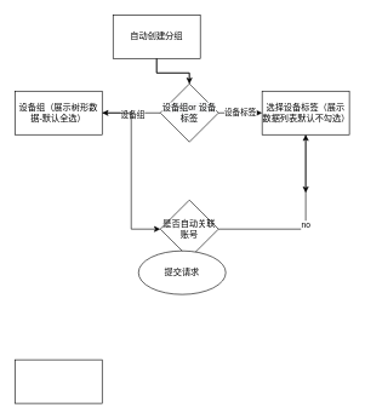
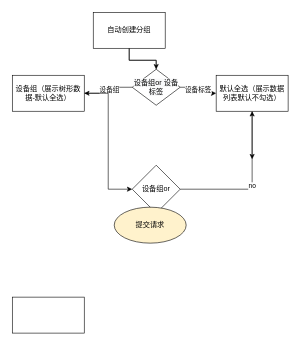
  <mxCell id="0" />
  <mxCell id="1" parent="0" />
  <mxCell id="2" value="" style="edgeStyle=orthogonalEdgeStyle;rounded=0;orthogonalLoop=1;jettySize=auto;html=1;" edge="1" parent="1" source="3" target="7"><mxGeometry relative="1" as="geometry" /></mxCell>
  <mxCell id="3" value="&lt;div data-docx-has-block-data=&quot;false&quot; data-page-id=&quot;doxcnM7pbqaBXjtUaZU1UKoyJpI&quot;&gt;&lt;div class=&quot;old-record-id-doxcnCuOMy0giaiuyEFEwobx5dn&quot; style=&quot;&quot;&gt;自动创建分组&lt;/div&gt;&lt;/div&gt;&lt;span class=&quot;lark-record-clipboard&quot; data-lark-record-format=&quot;docx/text&quot; data-lark-record-data=&quot;{&amp;quot;rootId&amp;quot;:&amp;quot;doxcnM7pbqaBXjtUaZU1UKoyJpI&amp;quot;,&amp;quot;text&amp;quot;:{&amp;quot;initialAttributedTexts&amp;quot;:{&amp;quot;text&amp;quot;:{&amp;quot;0&amp;quot;:&amp;quot;自动创建分组&amp;quot;},&amp;quot;attribs&amp;quot;:{&amp;quot;0&amp;quot;:&amp;quot;*0*1+6&amp;quot;}},&amp;quot;apool&amp;quot;:{&amp;quot;numToAttrib&amp;quot;:{&amp;quot;0&amp;quot;:[&amp;quot;author&amp;quot;,&amp;quot;6891952051220119556&amp;quot;],&amp;quot;1&amp;quot;:[&amp;quot;comment-id-7142757756007776258&amp;quot;,&amp;quot;true&amp;quot;]},&amp;quot;nextNum&amp;quot;:2}},&amp;quot;type&amp;quot;:&amp;quot;text&amp;quot;,&amp;quot;referenceRecordMap&amp;quot;:{},&amp;quot;extra&amp;quot;:{&amp;quot;mention_page_title&amp;quot;:{},&amp;quot;external_mention_url&amp;quot;:{}},&amp;quot;isKeepQuoteContainer&amp;quot;:false,&amp;quot;isCut&amp;quot;:false}&quot;&gt;&lt;/span&gt;" style="rounded=0;whiteSpace=wrap;html=1;" vertex="1" parent="1"><mxGeometry x="155" y="20" width="120" height="60" as="geometry" /></mxCell>
  <mxCell id="4" value="设备标签" style="edgeStyle=orthogonalEdgeStyle;rounded=0;orthogonalLoop=1;jettySize=auto;html=1;" edge="1" parent="1" source="7"><mxGeometry relative="1" as="geometry"><mxPoint x="360" y="155" as="targetPoint" /></mxGeometry></mxCell>
  <mxCell id="5" style="edgeStyle=orthogonalEdgeStyle;rounded=0;orthogonalLoop=1;jettySize=auto;html=1;entryX=1;entryY=0.5;entryDx=0;entryDy=0;" edge="1" parent="1" source="7" target="11"><mxGeometry relative="1" as="geometry" /></mxCell>
  <mxCell id="6" value="设备组" style="edgeLabel;html=1;align=center;verticalAlign=middle;resizable=0;points=[];" vertex="1" connectable="0" parent="5"><mxGeometry x="-0.025" y="1" relative="1" as="geometry"><mxPoint as="offset" /></mxGeometry></mxCell>
- <mxCell id="7" value="&lt;span style=&quot;color: rgb(0, 0, 0); font-family: Helvetica; font-size: 12px; font-style: normal; font-variant-ligatures: normal; font-variant-caps: normal; font-weight: 400; letter-spacing: normal; orphans: 2; text-align: center; text-indent: 0px; text-transform: none; widows: 2; word-spacing: 0px; -webkit-text-stroke-width: 0px; background-color: rgb(248, 249, 250); text-decoration-thickness: initial; text-decoration-style: initial; text-decoration-color: initial; float: none; display: inline !important;&quot;&gt;设备组or 设备标签&lt;/span&gt;" style="rhombus;whiteSpace=wrap;html=1;rounded=0;" vertex="1" parent="1"><mxGeometry x="220" y="115" width="80" height="80" as="geometry" /></mxCell>
+ <mxCell id="7" value="&lt;span style=&quot;color: rgb(0, 0, 0); font-family: Helvetica; font-size: 12px; font-style: normal; font-variant-ligatures: normal; font-variant-caps: normal; font-weight: 400; letter-spacing: normal; orphans: 2; text-align: center; text-indent: 0px; text-transform: none; widows: 2; word-spacing: 0px; -webkit-text-stroke-width: 0px; background-color: rgb(248, 249, 250); text-decoration-thickness: initial; text-decoration-style: initial; text-decoration-color: initial; float: none; display: inline !important;&quot;&gt;设备组or 设备标签&lt;/span&gt;" style="rhombus;whiteSpace=wrap;html=1;rounded=0;" vertex="1" parent="1"><mxGeometry x="220" y="115" width="80" height="60" as="geometry" /></mxCell>
  <mxCell id="8" value="" style="edgeStyle=orthogonalEdgeStyle;rounded=0;orthogonalLoop=1;jettySize=auto;html=1;endArrow=none;" edge="1" parent="1" source="3" target="7"><mxGeometry relative="1" as="geometry"><mxPoint x="260" y="85" as="sourcePoint" /><mxPoint x="260" y="195" as="targetPoint" /></mxGeometry></mxCell>
  <mxCell id="9" value="" style="edgeStyle=orthogonalEdgeStyle;rounded=0;orthogonalLoop=1;jettySize=auto;html=1;" edge="1" parent="1"><mxGeometry relative="1" as="geometry"><mxPoint x="420" y="185" as="sourcePoint" /><mxPoint x="420" y="265" as="targetPoint" /></mxGeometry></mxCell>
  <mxCell id="10" value="" style="edgeStyle=orthogonalEdgeStyle;rounded=0;orthogonalLoop=1;jettySize=auto;html=1;entryX=0;entryY=0.5;entryDx=0;entryDy=0;" edge="1" parent="1" source="11" target="13"><mxGeometry relative="1" as="geometry"><mxPoint x="80" y="335" as="targetPoint" /></mxGeometry></mxCell>
  <mxCell id="11" value="设备组（展示树形数据-默认全选）" style="whiteSpace=wrap;html=1;rounded=0;" vertex="1" parent="1"><mxGeometry x="20" y="125" width="120" height="60" as="geometry" /></mxCell>
  <mxCell id="12" value="no" style="edgeStyle=orthogonalEdgeStyle;rounded=0;orthogonalLoop=1;jettySize=auto;html=1;" edge="1" parent="1" source="13" target="16"><mxGeometry relative="1" as="geometry" /></mxCell>
- <mxCell id="13" value="是否自动关联账号" style="rhombus;whiteSpace=wrap;html=1;rounded=0;" vertex="1" parent="1"><mxGeometry x="220" y="275" width="80" height="80" as="geometry" /></mxCell>
+ <mxCell id="13" value="设备组or" style="rhombus;whiteSpace=wrap;html=1;rounded=0;" vertex="1" parent="1"><mxGeometry x="220" y="275" width="80" height="80" as="geometry" /></mxCell>
  <mxCell id="14" value="" style="whiteSpace=wrap;html=1;rounded=0;" vertex="1" parent="1"><mxGeometry x="20" y="495" width="120" height="60" as="geometry" /></mxCell>
- <mxCell id="15" value="提交请求" style="ellipse;whiteSpace=wrap;html=1;rounded=0;" vertex="1" parent="1"><mxGeometry x="190" y="345" width="120" height="60" as="geometry" /></mxCell>
- <mxCell id="16" value="选择设备标签（展示数据列表默认不勾选）" style="whiteSpace=wrap;html=1;rounded=0;" vertex="1" parent="1"><mxGeometry x="360" y="125" width="120" height="60" as="geometry" /></mxCell>
+ <mxCell id="15" value="提交请求" style="ellipse;whiteSpace=wrap;html=1;rounded=0;fillColor=#fff2cc;" vertex="1" parent="1"><mxGeometry x="190" y="345" width="120" height="60" as="geometry" /></mxCell>
+ <mxCell id="16" value="默认全选（展示数据列表默认不勾选）" style="whiteSpace=wrap;html=1;rounded=0;" vertex="1" parent="1"><mxGeometry x="360" y="125" width="120" height="60" as="geometry" /></mxCell>
